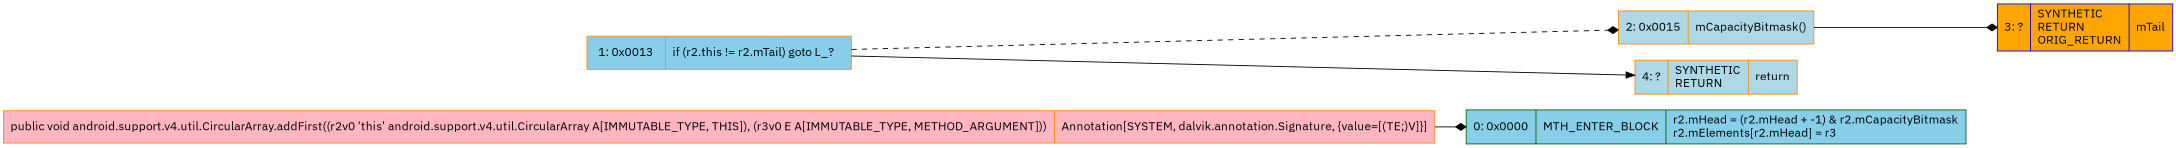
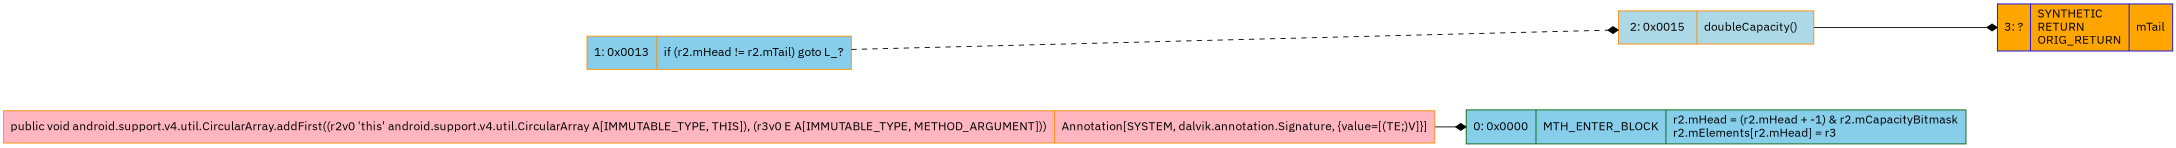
  digraph {
    fontname="IBM Plex Sans"
    rankdir=LR
    node [color=darkorange fillcolor=skyblue fontname="IBM Plex Sans" shape=record style=filled]
    edge [arrowhead=diamond fontname="IBM Plex Sans"]
    n1 [color=darkgreen label="{0\:\ 0x0000|MTH_ENTER_BLOCK\l|r2.mHead = (r2.mHead + \-1) & r2.mCapacityBitmask\lr2.mElements[r2.mHead] = r3\l}"]
-   n2 [label="{1\:\ 0x0013|if (r2.this != r2.mTail) goto L_?\l}"]
-   n3 [fillcolor=lightblue label="{2\:\ 0x0015|mCapacityBitmask()\l}"]
-   n4 [fillcolor=lightblue label="{4\:\ ?|SYNTHETIC\lRETURN\l|return\l}"]
+   n2 [label="{1\:\ 0x0013|if (r2.mHead != r2.mTail) goto L_?\l}"]
+   n3 [fillcolor=lightblue label="{2\:\ 0x0015|doubleCapacity()\l}"]
    n5 [color=blue fillcolor=orange label="{3\:\ ?|SYNTHETIC\lRETURN\lORIG_RETURN\l|mTail\l}"]
    n6 [fillcolor=lightpink label="{public void android.support.v4.util.CircularArray.addFirst((r2v0 'this' android.support.v4.util.CircularArray A[IMMUTABLE_TYPE, THIS]), (r3v0 E A[IMMUTABLE_TYPE, METHOD_ARGUMENT]))  | Annotation[SYSTEM, dalvik.annotation.Signature, \{value=[(TE;)V]\}]\l}"]
    n2 -> n3 [style=dashed]
-   n2 -> n4 [arrowhead=normal]
    n3 -> n5
    n6 -> n1
  }
